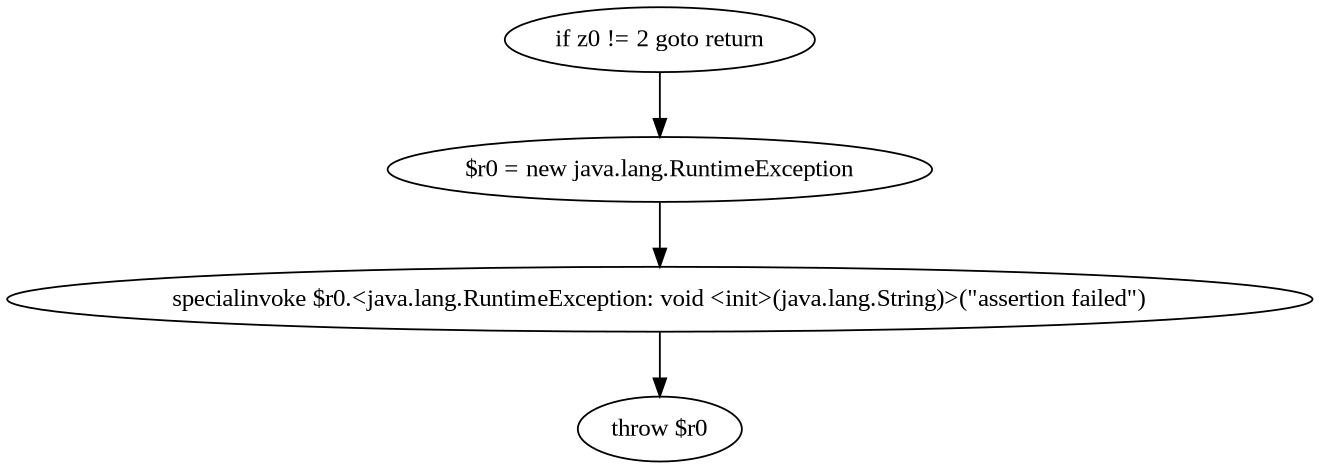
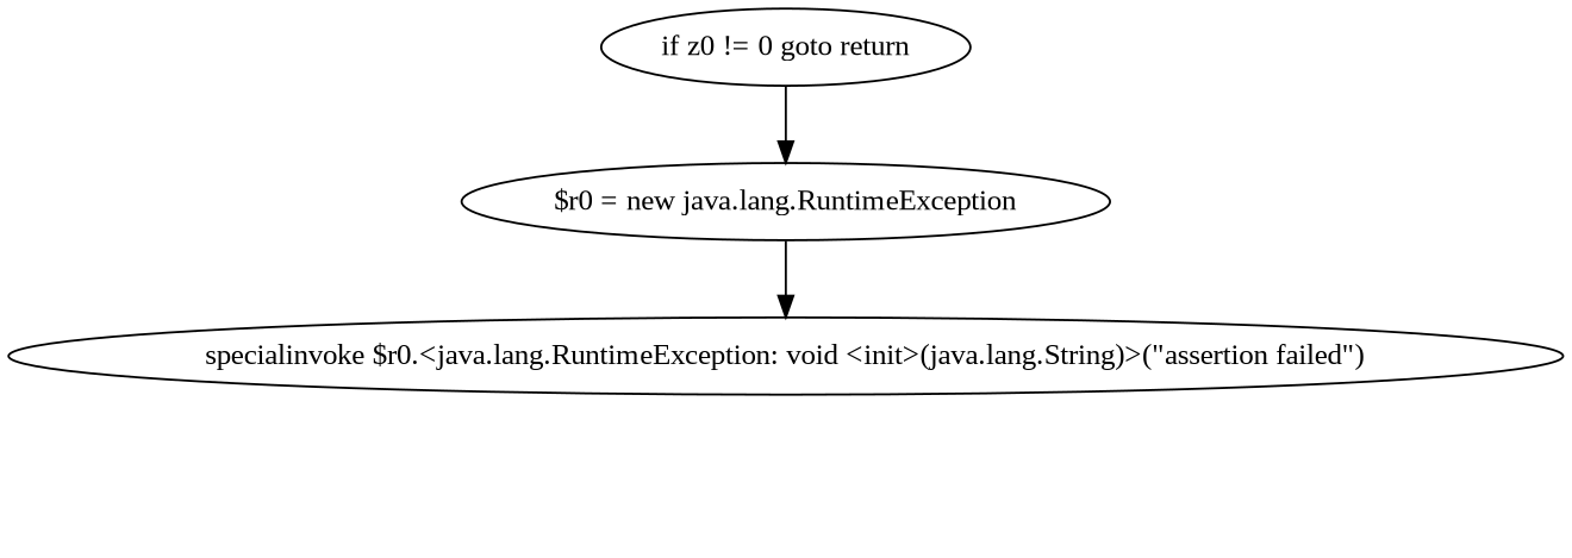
  digraph {
    fontname="Liberation Serif"
    node [fontname="Liberation Serif"]
    edge [fontname="Liberation Serif"]
-   "if z0 != 0 goto return" [label="if z0 != 2 goto return"]
+   "if z0 != 0 goto return"
    "$r0 = new java.lang.RuntimeException"
    "specialinvoke $r0.<java.lang.RuntimeException: void <init>(java.lang.String)>(\"assertion failed\")"
-   "throw $r0"
    "if z0 != 0 goto return" -> "$r0 = new java.lang.RuntimeException"
    "$r0 = new java.lang.RuntimeException" -> "specialinvoke $r0.<java.lang.RuntimeException: void <init>(java.lang.String)>(\"assertion failed\")"
-   "specialinvoke $r0.<java.lang.RuntimeException: void <init>(java.lang.String)>(\"assertion failed\")" -> "throw $r0"
  }
